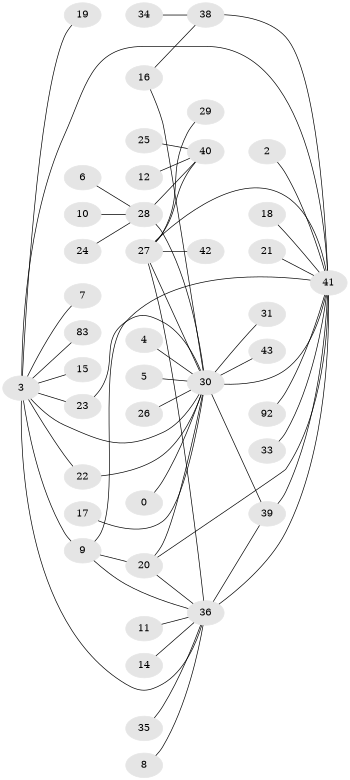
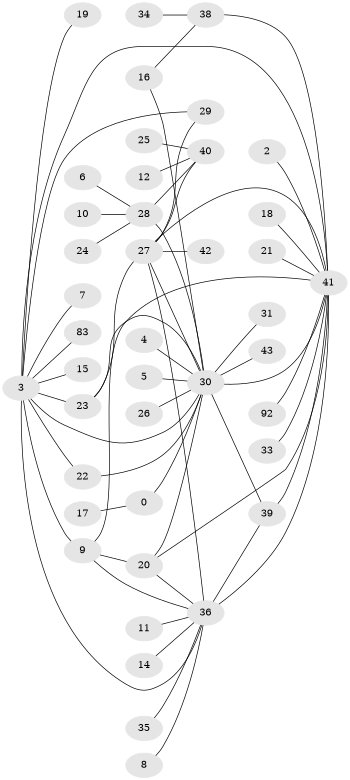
  graph {
    rankdir=LR
    node [color=gray90 style=filled]
    edge [weight=1.0]
    n1 [label=0]
    30
    41
    31
    39
    43
    2
    3
    7
    9
    n11 [label=83]
    15
    19
    22
    23
    29
    36
    20
    27
    4
    5
    6
    28
    40
    8
    10
    11
    12
    14
    16
    38
    17
    18
    21
    42
    24
    25
    26
    n39 [label=92]
    33
    34
    35
    n1 -- 30
    30 -- 41
    30 -- 31
    30 -- 39
    30 -- 43
    39 -- 41
    2 -- 41
    3 -- 30 [weight=2.0]
    3 -- 41 [weight=2.0]
    3 -- 7
    3 -- 9
    3 -- n11
    3 -- 15
    3 -- 19
    3 -- 22
    3 -- 23
+   3 -- 29
    3 -- 36 [weight=2.0]
    9 -- 41 [weight=2.0]
    9 -- 36
    9 -- 20
    22 -- 30
    23 -- 30
+   23 -- 27
    36 -- 41 [weight=2.0]
    36 -- 39
    20 -- 30
    20 -- 41
    20 -- 36
    27 -- 30
    27 -- 41
    27 -- 29
    27 -- 36
    27 -- 40
    27 -- 42
    4 -- 30
    5 -- 30
    6 -- 28
    28 -- 30
    28 -- 40
    8 -- 36
    10 -- 28
    11 -- 36
    12 -- 40
    14 -- 36
    16 -- 30
    16 -- 38
    38 -- 41
-   17 -- 30
+   17 -- n1
    18 -- 41
    21 -- 41
    24 -- 28
    25 -- 40
    26 -- 30
    n39 -- 41
    33 -- 41
    34 -- 38
    35 -- 36
  }
